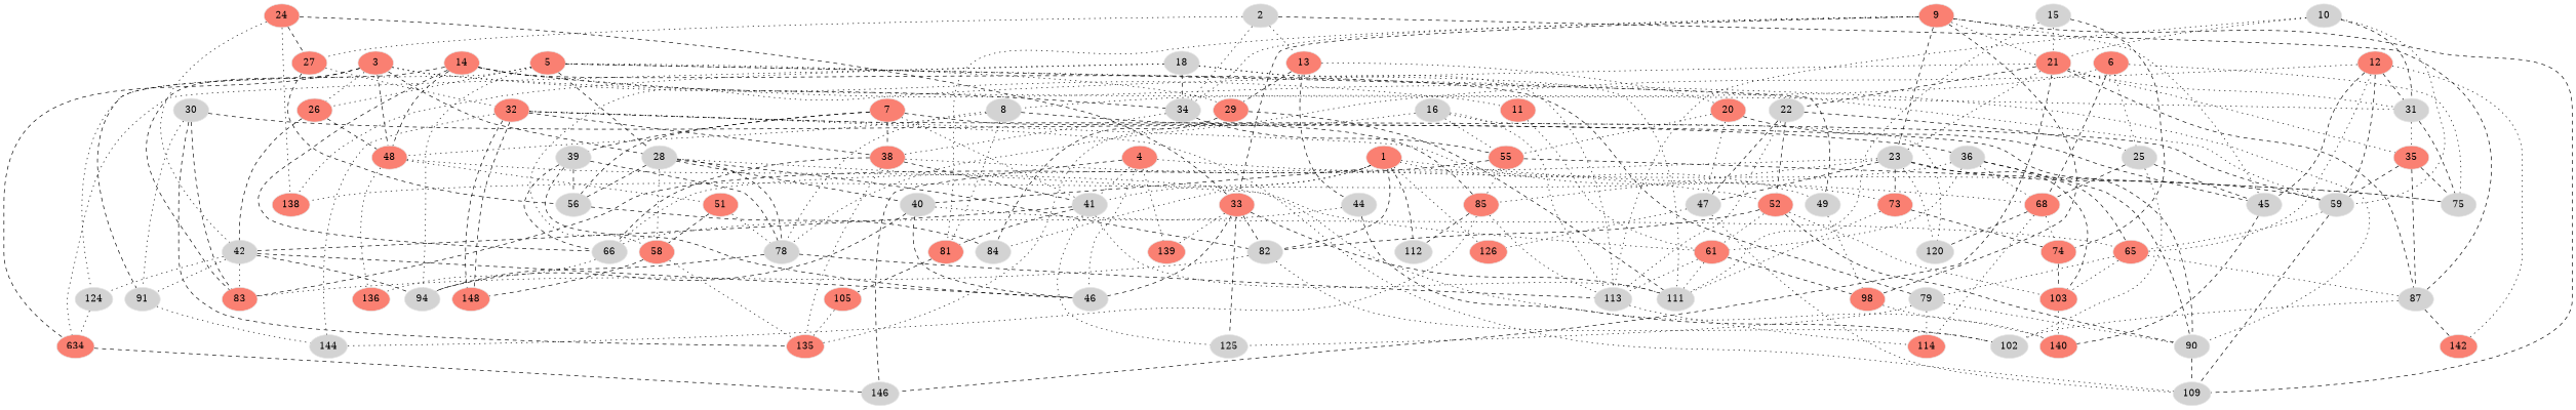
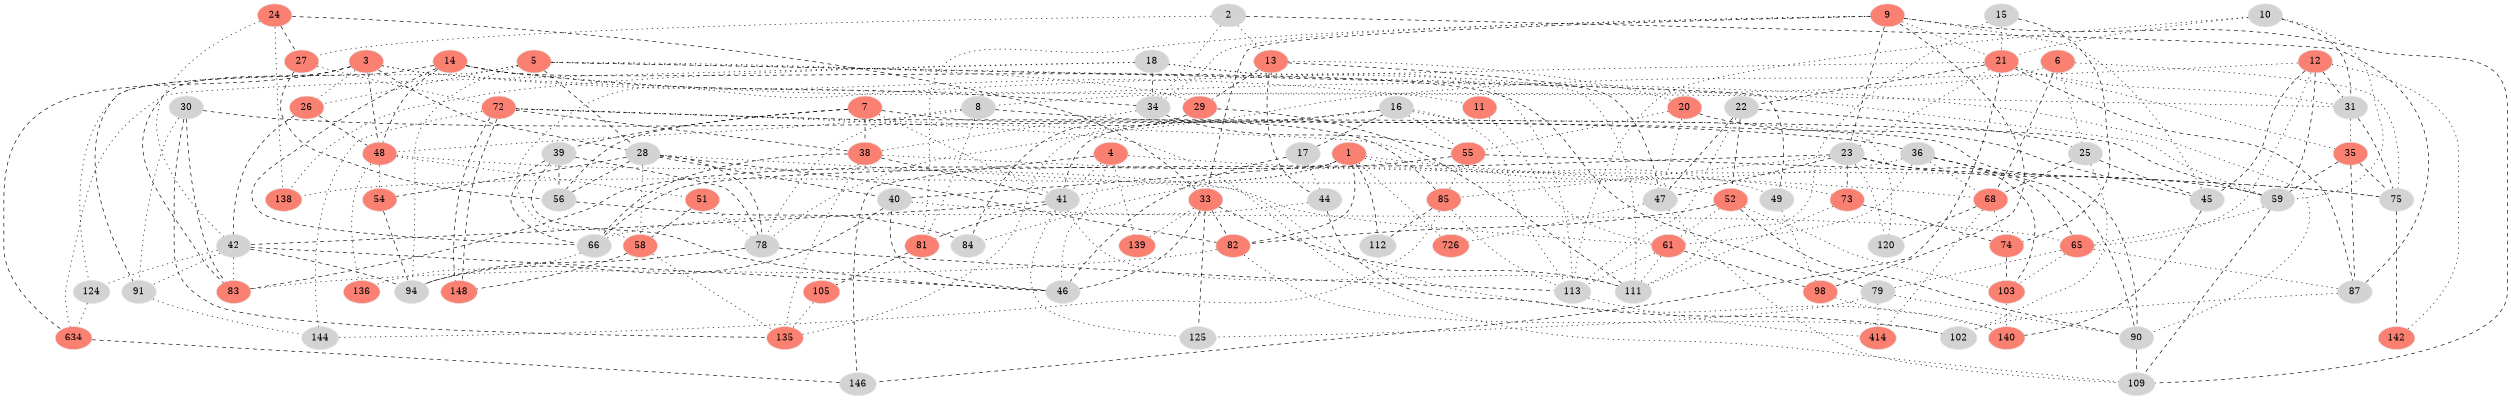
  graph {
    node [color=gray90 fillcolor=salmon style=filled]
    edge [style=dotted]
    1 [super="+118"]
    40 [fillcolor=lightgrey]
    41 [fillcolor=lightgrey super="+149"]
    49 [fillcolor=lightgrey]
    68 [super="+128"]
-   82 [fillcolor=lightgrey super="+110"]
+   82 [super="+110"]
    84 [fillcolor=lightgrey]
    112 [fillcolor=lightgrey]
-   126
+   126 [label=726]
    46 [fillcolor=lightgrey super="+123"]
    94 [fillcolor=lightgrey super="+127"]
    65 [super="+76"]
    81
    111 [fillcolor=lightgrey super="+122"]
    42 [fillcolor=lightgrey super="+137"]
    125 [fillcolor=lightgrey]
    98
    74
    120 [fillcolor=lightgrey]
-   114
+   114 [label=414]
    83 [super="+121"]
    102 [fillcolor=lightgrey]
    2 [fillcolor=lightgrey super="+64"]
    13 [super="+37"]
    27
    34 [fillcolor=lightgrey super="+143"]
    87 [fillcolor=lightgrey super="+131"]
    29 [super="+106"]
    20
    44 [fillcolor=lightgrey super="+141"]
    47 [fillcolor=lightgrey super="+132"]
    56 [fillcolor=lightgrey super="+80"]
-   32 [super="+104"]
+   32 [super="+104" label=72]
    38 [super="+60"]
    55 [super="+100"]
    142
    3 [super="+57"]
    11
    26 [super="+67"]
    28 [fillcolor=lightgrey super="+115"]
    31 [fillcolor=lightgrey super="+71"]
    48 [super="+69"]
    n43 [label=634]
    61 [super="+92"]
    78 [fillcolor=lightgrey super="+88"]
    58 [super="+93"]
+   54
    140
    75 [fillcolor=lightgrey super="+95"]
    35 [super="+129"]
    51
    136
    146 [fillcolor=lightgrey]
    4
    139
    5 [super="+97"]
    90 [fillcolor=lightgrey]
    124 [fillcolor=lightgrey]
    109 [fillcolor=lightgrey]
    6 [super="+53"]
    8 [fillcolor=lightgrey super="+147"]
    25 [fillcolor=lightgrey super="+43"]
    45 [fillcolor=lightgrey]
    7 [super="+50"]
    39 [fillcolor=lightgrey super="+107"]
    85 [super="+96"]
    66 [fillcolor=lightgrey]
    135 [super="+145"]
    52 [super="+70"]
    113 [fillcolor=lightgrey super="+119"]
    144 [fillcolor=lightgrey]
    105
    9 [super="+89"]
    21 [super="+99"]
    23 [fillcolor=lightgrey super="+72"]
    33 [super="+86"]
    22 [fillcolor=lightgrey]
    59 [fillcolor=lightgrey super="+116"]
    73
    103 [super="+130"]
    10 [fillcolor=lightgrey]
    12 [super="+63"]
    79 [fillcolor=lightgrey super="+108"]
    14 [super="+133"]
    91 [fillcolor=lightgrey super="+101"]
    15 [fillcolor=lightgrey super="+77"]
    16 [fillcolor=lightgrey]
+   17 [fillcolor=lightgrey]
    18 [fillcolor=lightgrey super="+117"]
    138
    148
    24
    36 [fillcolor=lightgrey super="+62"]
    30 [fillcolor=lightgrey]
    1 -- 40 [style=dashed]
    1 -- 41
    1 -- 49
    1 -- 68
    1 -- 82 [style=dashed]
    1 -- 84
    1 -- 112 [style=dashed]
    1 -- 126
    40 -- 46 [style=dashed]
    40 -- 94 [style=dashed]
    40 -- 65
    41 -- 81 [style=dashed]
    41 -- 111
    41 -- 42 [style=dashed]
    41 -- 125
    49 -- 98
    68 -- 74
    68 -- 120 [style=dashed]
    68 -- 114
    82 -- 83
    82 -- 102
    65 -- 87
    65 -- 103
    65 -- 79
    81 -- 105 [style=dashed]
    42 -- 46 [style=dashed]
    42 -- 94 [style=dashed]
    42 -- 83 [weight=2]
    42 -- 124
    42 -- 91
    98 -- 140
    74 -- 103 [style=dashed]
    2 -- 13
    2 -- 27
    2 -- 34
    2 -- 87 [style=dashed]
    13 -- 29 [style=dashed]
    13 -- 20
    13 -- 44 [style=dashed]
+   13 -- 47 [style=dashed]
    27 -- 56 [style=dashed]
    27 -- 32
    34 -- 38
    34 -- 55 [style=dashed]
    87 -- 102
-   87 -- 142 [style=dashed]
+   75 -- 142 [style=dashed]
    29 -- 84 [style=dashed]
    29 -- 111 [style=dashed]
    20 -- 47
    20 -- 55
    20 -- 45 [style=dashed]
    44 -- 102 [style=dashed]
    44 -- 66
    47 -- 126
    47 -- 109
    56 -- 84 [style=dashed]
    32 -- 38 [style=dashed]
    32 -- 109
    32 -- 144
    32 -- 59 [style=dashed]
    32 -- 73
    32 -- 148 [style=dashed]
    32 -- 148 [style=dashed]
    38 -- 41 [style=dashed]
    38 -- 66 [style=dashed]
    38 -- 135
    38 -- 52
    55 -- 83 [style=dashed]
    55 -- 75 [style=dashed]
    55 -- 85
    3 -- 83 [style=dashed]
    3 -- 11
    3 -- 26
    3 -- 28 [style=dashed]
    3 -- 31
    3 -- 48 [style=dashed]
    3 -- n43 [style=dashed]
    11 -- 61
    26 -- 42 [style=dashed]
    26 -- 48 [style=dashed]
    28 -- 40 [style=dashed]
    28 -- 82 [style=dashed]
    28 -- 56 [style=dashed]
    28 -- 78 [style=dashed]
    28 -- 58
+   28 -- 54 [style=dashed]
    28 -- 140
    31 -- 75 [style=dashed]
    31 -- 35
    48 -- 61
+   48 -- 54
    48 -- 51
    48 -- 136
    n43 -- 146 [style=dashed]
    61 -- 111
    61 -- 98 [style=dashed]
    61 -- 113
    78 -- 94 [style=dashed]
    78 -- 113 [style=dashed]
    58 -- 135
    58 -- 148 [style=dashed]
+   54 -- 94 [style=dashed]
    35 -- 87 [style=dashed]
    35 -- 75 [style=dashed]
    35 -- 59 [style=dashed]
    51 -- 78
    51 -- 58 [style=dashed]
    4 -- 41
    4 -- 46
    4 -- 75
    4 -- 146 [style=dashed]
    4 -- 139
    5 -- 49 [style=dashed]
    5 -- 94
    5 -- 29
    5 -- 26
    5 -- 28 [style=dashed]
    5 -- 90
    5 -- 124
    90 -- 109 [style=dashed]
    124 -- n43
    6 -- 68 [style=dashed]
    6 -- 75
    6 -- 8
    6 -- 25
    8 -- 81
    8 -- 48
    8 -- 78
    8 -- 90 [style=dashed]
    25 -- 68 [style=dashed]
    25 -- 102
    25 -- 45 [style=dashed]
    45 -- 140 [style=dashed]
    7 -- 41
    7 -- 56 [style=dashed]
    7 -- 38 [style=dashed]
    7 -- 39 [style=dashed]
    7 -- 85 [style=dashed]
    39 -- 46 [style=dashed]
    39 -- 56 [style=dashed]
    39 -- 78 [style=dashed]
    39 -- 66 [style=dashed]
    85 -- 112 [style=dashed]
    85 -- 113
    85 -- 144
    66 -- 136
    52 -- 82 [style=dashed]
    52 -- 61
    52 -- 90 [style=dashed]
    52 -- 103
    113 -- 114
    105 -- 135
    9 -- 81
    9 -- 98 [style=dashed]
    9 -- 34
    9 -- 109 [style=dashed]
    9 -- 45
    9 -- 21
    9 -- 23 [style=dashed]
    9 -- 33 [style=dashed]
    21 -- 87 [style=dashed]
    21 -- 31
    21 -- 58
    21 -- 35
    21 -- 146 [style=dashed]
    21 -- 23
    21 -- 22 [style=dashed]
    23 -- 120
    23 -- 47 [style=dashed]
    23 -- 85
-   23 -- 66
+   23 -- 66 [style=dashed]
    23 -- 59 [style=dashed]
    23 -- 73 [style=dashed]
    23 -- 103 [style=dashed]
    33 -- 82 [style=dashed]
    33 -- 46 [style=dashed]
    33 -- 111 [style=dashed]
    33 -- 125 [style=dashed]
    33 -- 139
    22 -- 47 [style=dashed]
    22 -- 25 [style=dashed]
    22 -- 52 [style=dashed]
    22 -- 113
    59 -- 65
    59 -- 109 [style=dashed]
    73 -- 111
    73 -- 74 [style=dashed]
    103 -- 140
    10 -- 31 [style=dashed]
    10 -- 113
    10 -- 21
    10 -- 59
    12 -- 65
    12 -- 142
    12 -- 31 [style=dashed weight=2]
    12 -- 78
    12 -- 45 [style=dashed]
    12 -- 59 [style=dashed]
    79 -- 125
    79 -- 114
    79 -- 90
    14 -- 34 [style=dashed]
    14 -- 48 [style=dashed]
    14 -- 66 [style=dashed]
    14 -- 59
    14 -- 79 [style=dashed]
    14 -- 91 [style=dashed]
    91 -- 144
    15 -- 111
    15 -- 74 [style=dashed]
    15 -- 21
+   16 -- 41 [style=dashed]
    16 -- 120
    16 -- 55
    16 -- 135
    16 -- 113
+   16 -- 17 [style=dashed]
+   17 -- 46 [style=dashed]
+   17 -- 44
    18 -- 111
    18 -- 34 [style=dashed]
    18 -- n43
    18 -- 113
    18 -- 138
    24 -- 42
    24 -- 27 [style=dashed]
    24 -- 33 [style=dashed]
    24 -- 138
    36 -- 68
    36 -- 65 [style=dashed]
    36 -- 61
    36 -- 90 [style=dashed]
    36 -- 138
    30 -- 83 [style=dashed]
    30 -- 135 [style=dashed]
    30 -- 91
    30 -- 36 [style=dashed]
  }
